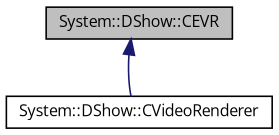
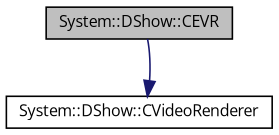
  digraph {
    fontname="Open Sans"
    node [color=black fontname="Open Sans" fontsize=10 shape=record style=filled]
    n1 [fillcolor=grey75 fontcolor=black height=0.2 label="System::DShow::CEVR" width=0.4]
    n2 [fillcolor=white height=0.2 label="System::DShow::CVideoRenderer" width=0.4]
-   n1 -> n2 [color=midnightblue dir=back fontname="Open Sans" fontsize=10 labelfontname=Helvetica labelfontsize=10 style=solid]
+   n2 -> n1 [color=midnightblue dir=back fontname="Open Sans" fontsize=10 labelfontname=Helvetica labelfontsize=10 style=solid]
  }
